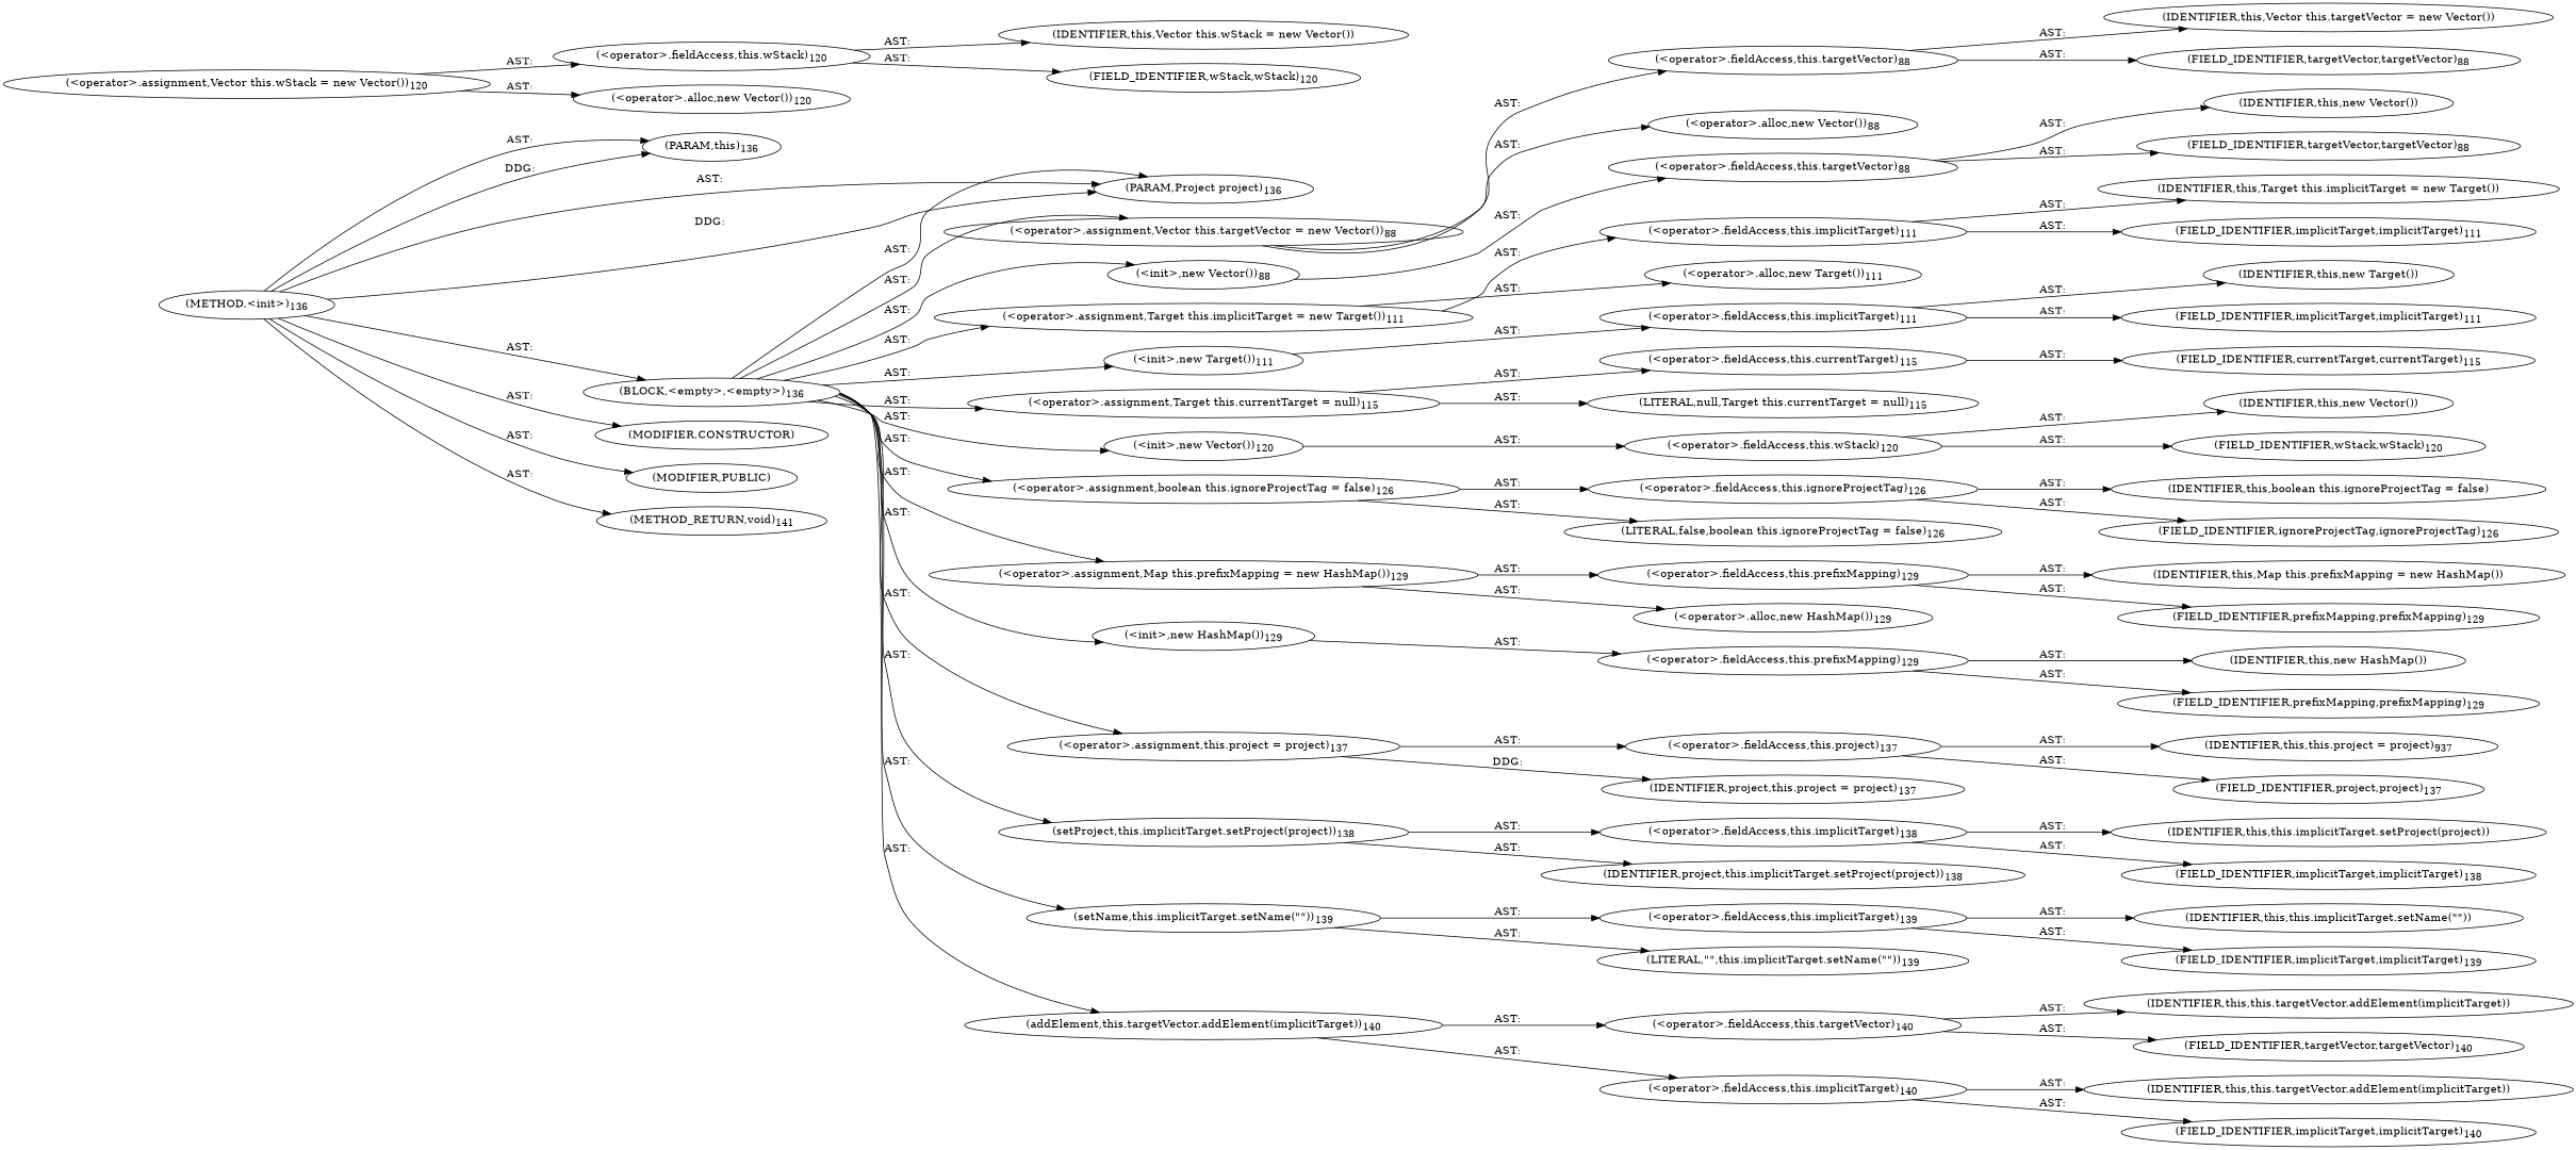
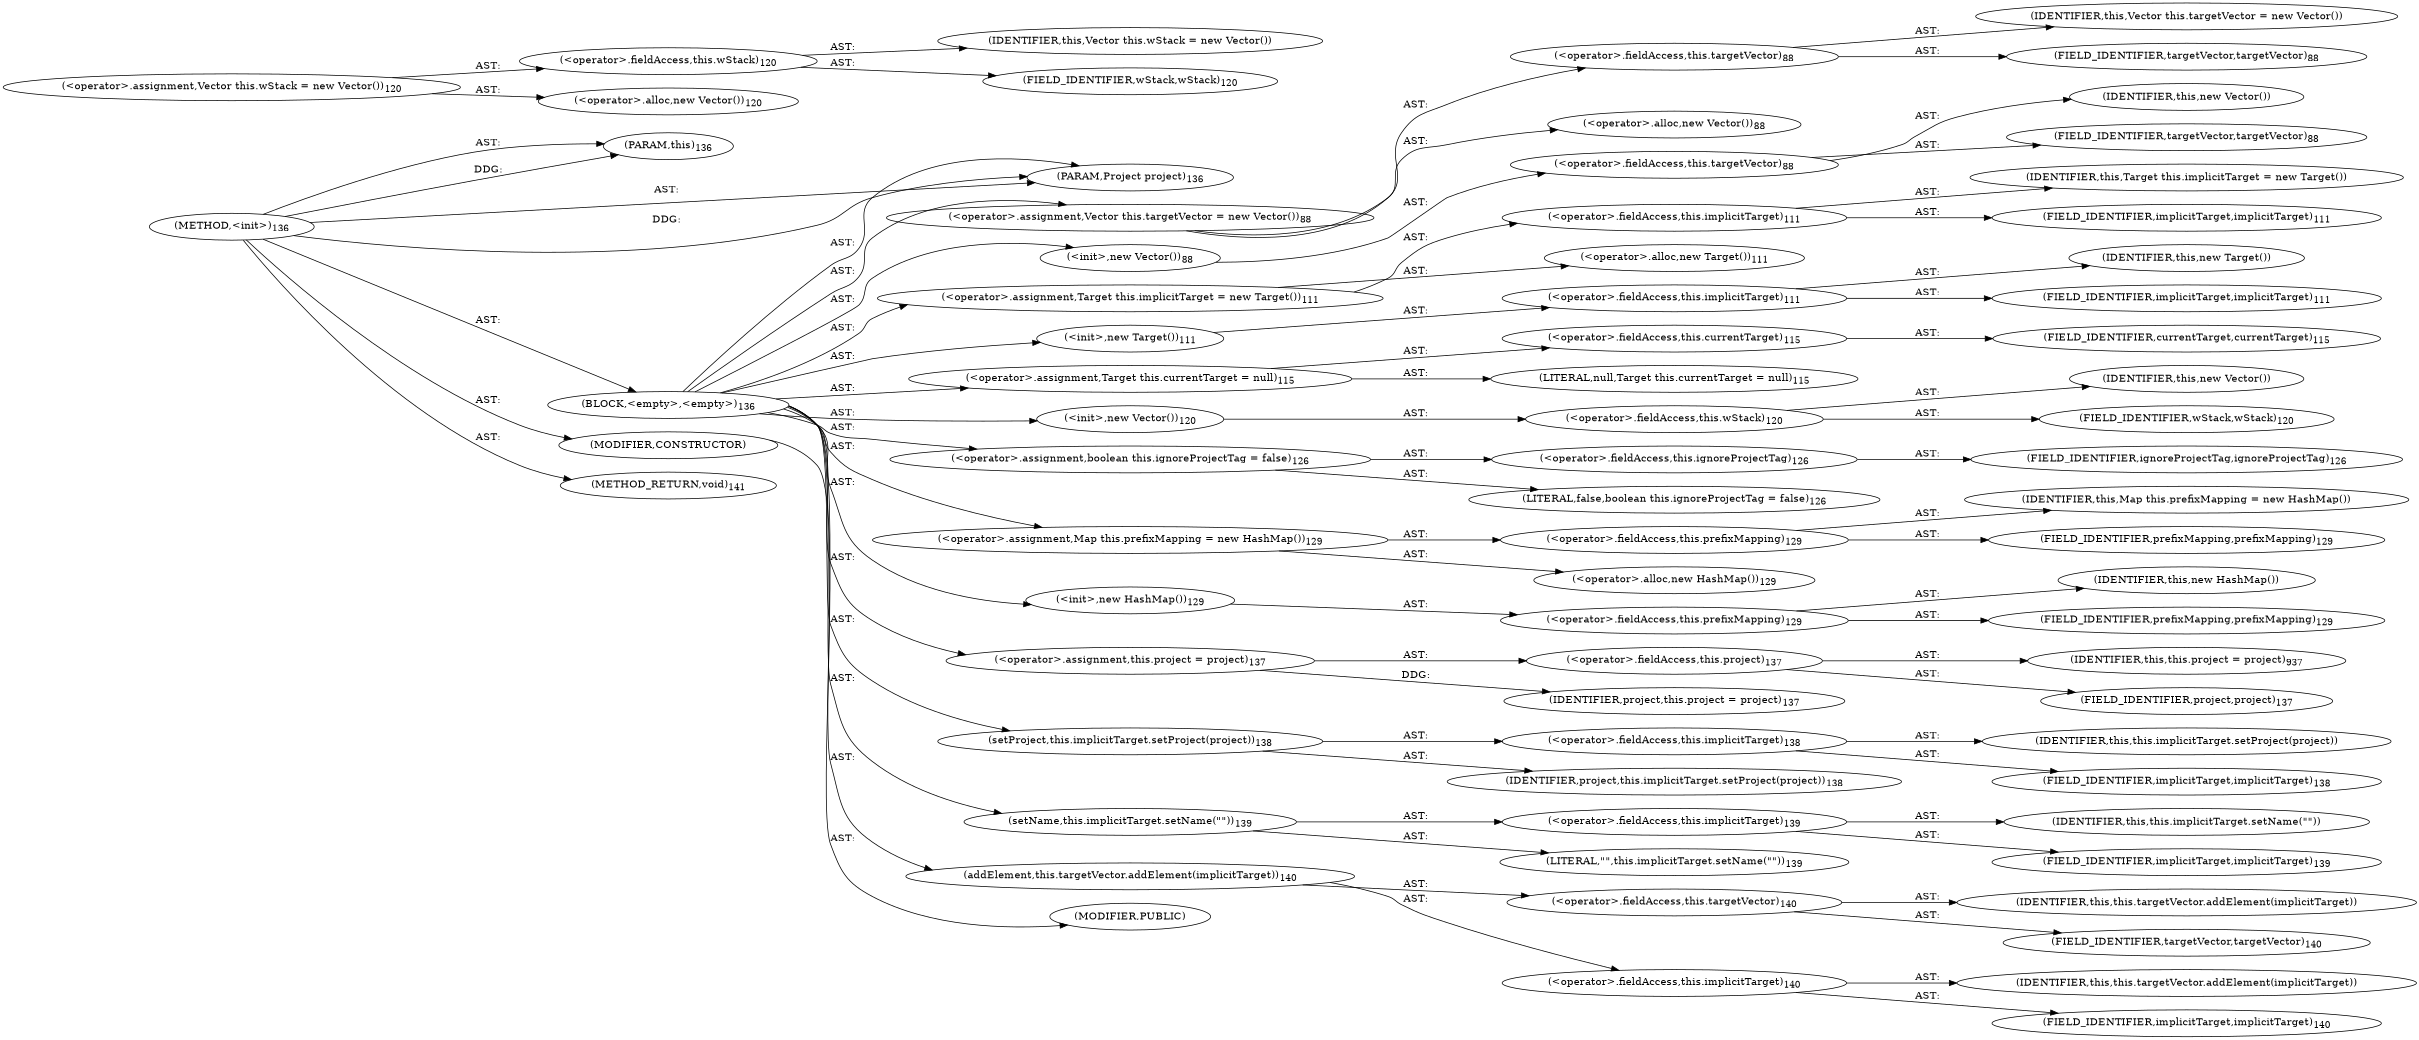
  digraph {
    rankdir=LR
    n1 [label=<(METHOD,&lt;init&gt;)<SUB>136</SUB>>]
    n2 [label=<(PARAM,this)<SUB>136</SUB>>]
    n3 [label=<(PARAM,Project project)<SUB>136</SUB>>]
    n4 [label=<(BLOCK,&lt;empty&gt;,&lt;empty&gt;)<SUB>136</SUB>>]
    n5 [label=<(MODIFIER,CONSTRUCTOR)>]
    n6 [label=<(MODIFIER,PUBLIC)>]
    n7 [label=<(METHOD_RETURN,void)<SUB>141</SUB>>]
    n8 [label=<(&lt;operator&gt;.assignment,Vector this.targetVector = new Vector())<SUB>88</SUB>>]
    n9 [label=<(&lt;init&gt;,new Vector())<SUB>88</SUB>>]
    n10 [label=<(&lt;operator&gt;.assignment,Target this.implicitTarget = new Target())<SUB>111</SUB>>]
    n11 [label=<(&lt;init&gt;,new Target())<SUB>111</SUB>>]
    n12 [label=<(&lt;operator&gt;.assignment,Target this.currentTarget = null)<SUB>115</SUB>>]
    n13 [label=<(&lt;init&gt;,new Vector())<SUB>120</SUB>>]
    n14 [label=<(&lt;operator&gt;.assignment,boolean this.ignoreProjectTag = false)<SUB>126</SUB>>]
    n15 [label=<(&lt;operator&gt;.assignment,Map this.prefixMapping = new HashMap())<SUB>129</SUB>>]
    n16 [label=<(&lt;init&gt;,new HashMap())<SUB>129</SUB>>]
    n17 [label=<(&lt;operator&gt;.assignment,this.project = project)<SUB>137</SUB>>]
    n18 [label=<(setProject,this.implicitTarget.setProject(project))<SUB>138</SUB>>]
    n19 [label=<(setName,this.implicitTarget.setName(&quot;&quot;))<SUB>139</SUB>>]
    n20 [label=<(addElement,this.targetVector.addElement(implicitTarget))<SUB>140</SUB>>]
    n21 [label=<(&lt;operator&gt;.fieldAccess,this.targetVector)<SUB>88</SUB>>]
    n22 [label=<(&lt;operator&gt;.alloc,new Vector())<SUB>88</SUB>>]
    n23 [label=<(&lt;operator&gt;.fieldAccess,this.targetVector)<SUB>88</SUB>>]
    n24 [label=<(&lt;operator&gt;.fieldAccess,this.implicitTarget)<SUB>111</SUB>>]
    n25 [label=<(&lt;operator&gt;.alloc,new Target())<SUB>111</SUB>>]
    n26 [label=<(&lt;operator&gt;.fieldAccess,this.implicitTarget)<SUB>111</SUB>>]
    n27 [label=<(&lt;operator&gt;.fieldAccess,this.currentTarget)<SUB>115</SUB>>]
    n28 [label=<(LITERAL,null,Target this.currentTarget = null)<SUB>115</SUB>>]
    n29 [label=<(&lt;operator&gt;.assignment,Vector this.wStack = new Vector())<SUB>120</SUB>>]
    n30 [label=<(&lt;operator&gt;.fieldAccess,this.wStack)<SUB>120</SUB>>]
    n31 [label=<(&lt;operator&gt;.alloc,new Vector())<SUB>120</SUB>>]
    n32 [label=<(&lt;operator&gt;.fieldAccess,this.wStack)<SUB>120</SUB>>]
    n33 [label=<(&lt;operator&gt;.fieldAccess,this.ignoreProjectTag)<SUB>126</SUB>>]
    n34 [label=<(LITERAL,false,boolean this.ignoreProjectTag = false)<SUB>126</SUB>>]
    n35 [label=<(&lt;operator&gt;.fieldAccess,this.prefixMapping)<SUB>129</SUB>>]
    n36 [label=<(&lt;operator&gt;.alloc,new HashMap())<SUB>129</SUB>>]
    n37 [label=<(&lt;operator&gt;.fieldAccess,this.prefixMapping)<SUB>129</SUB>>]
    n38 [label=<(&lt;operator&gt;.fieldAccess,this.project)<SUB>137</SUB>>]
    n39 [label=<(IDENTIFIER,project,this.project = project)<SUB>137</SUB>>]
    n40 [label=<(&lt;operator&gt;.fieldAccess,this.implicitTarget)<SUB>138</SUB>>]
    n41 [label=<(IDENTIFIER,project,this.implicitTarget.setProject(project))<SUB>138</SUB>>]
    n42 [label=<(&lt;operator&gt;.fieldAccess,this.implicitTarget)<SUB>139</SUB>>]
    n43 [label=<(LITERAL,&quot;&quot;,this.implicitTarget.setName(&quot;&quot;))<SUB>139</SUB>>]
    n44 [label=<(&lt;operator&gt;.fieldAccess,this.targetVector)<SUB>140</SUB>>]
    n45 [label=<(&lt;operator&gt;.fieldAccess,this.implicitTarget)<SUB>140</SUB>>]
    n46 [label=<(IDENTIFIER,this,Vector this.targetVector = new Vector())>]
    n47 [label=<(FIELD_IDENTIFIER,targetVector,targetVector)<SUB>88</SUB>>]
    n48 [label=<(IDENTIFIER,this,new Vector())>]
    n49 [label=<(FIELD_IDENTIFIER,targetVector,targetVector)<SUB>88</SUB>>]
    n50 [label=<(IDENTIFIER,this,Target this.implicitTarget = new Target())>]
    n51 [label=<(FIELD_IDENTIFIER,implicitTarget,implicitTarget)<SUB>111</SUB>>]
    n52 [label=<(IDENTIFIER,this,new Target())>]
    n53 [label=<(FIELD_IDENTIFIER,implicitTarget,implicitTarget)<SUB>111</SUB>>]
    n54 [label=<(FIELD_IDENTIFIER,currentTarget,currentTarget)<SUB>115</SUB>>]
    n55 [label=<(IDENTIFIER,this,Vector this.wStack = new Vector())>]
    n56 [label=<(FIELD_IDENTIFIER,wStack,wStack)<SUB>120</SUB>>]
    n57 [label=<(IDENTIFIER,this,new Vector())>]
    n58 [label=<(FIELD_IDENTIFIER,wStack,wStack)<SUB>120</SUB>>]
-   n59 [label=<(IDENTIFIER,this,boolean this.ignoreProjectTag = false)>]
    n60 [label=<(FIELD_IDENTIFIER,ignoreProjectTag,ignoreProjectTag)<SUB>126</SUB>>]
    n61 [label=<(IDENTIFIER,this,Map this.prefixMapping = new HashMap())>]
    n62 [label=<(FIELD_IDENTIFIER,prefixMapping,prefixMapping)<SUB>129</SUB>>]
    n63 [label=<(IDENTIFIER,this,new HashMap())>]
    n64 [label=<(FIELD_IDENTIFIER,prefixMapping,prefixMapping)<SUB>129</SUB>>]
    n65 [label=<(IDENTIFIER,this,this.project = project)<SUB>937</SUB>>]
    n66 [label=<(FIELD_IDENTIFIER,project,project)<SUB>137</SUB>>]
    n67 [label=<(IDENTIFIER,this,this.implicitTarget.setProject(project))>]
    n68 [label=<(FIELD_IDENTIFIER,implicitTarget,implicitTarget)<SUB>138</SUB>>]
    n69 [label=<(IDENTIFIER,this,this.implicitTarget.setName(&quot;&quot;))>]
    n70 [label=<(FIELD_IDENTIFIER,implicitTarget,implicitTarget)<SUB>139</SUB>>]
    n71 [label=<(IDENTIFIER,this,this.targetVector.addElement(implicitTarget))>]
    n72 [label=<(FIELD_IDENTIFIER,targetVector,targetVector)<SUB>140</SUB>>]
    n73 [label=<(IDENTIFIER,this,this.targetVector.addElement(implicitTarget))>]
    n74 [label=<(FIELD_IDENTIFIER,implicitTarget,implicitTarget)<SUB>140</SUB>>]
    n1 -> n2 [label="AST: "]
    n1 -> n2 [label="DDG: "]
    n1 -> n3 [label="AST: "]
    n1 -> n3 [label="DDG: "]
    n1 -> n4 [label="AST: "]
    n1 -> n5 [label="AST: "]
-   n1 -> n6 [label="AST: "]
+   n5 -> n6 [label="AST: "]
    n1 -> n7 [label="AST: "]
    n4 -> n3 [label="AST: "]
    n4 -> n8 [label="AST: "]
    n4 -> n9 [label="AST: "]
    n4 -> n10 [label="AST: "]
    n4 -> n11 [label="AST: "]
    n4 -> n12 [label="AST: "]
    n4 -> n13 [label="AST: "]
    n4 -> n14 [label="AST: "]
    n4 -> n15 [label="AST: "]
    n4 -> n16 [label="AST: "]
    n4 -> n17 [label="AST: "]
    n4 -> n18 [label="AST: "]
    n4 -> n19 [label="AST: "]
    n4 -> n20 [label="AST: "]
    n8 -> n21 [label="AST: "]
    n8 -> n22 [label="AST: "]
    n9 -> n23 [label="AST: "]
    n10 -> n24 [label="AST: "]
    n10 -> n25 [label="AST: "]
    n11 -> n26 [label="AST: "]
    n12 -> n27 [label="AST: "]
    n12 -> n28 [label="AST: "]
    n13 -> n32 [label="AST: "]
    n14 -> n33 [label="AST: "]
    n14 -> n34 [label="AST: "]
    n15 -> n35 [label="AST: "]
    n15 -> n36 [label="AST: "]
    n16 -> n37 [label="AST: "]
    n17 -> n38 [label="AST: "]
    n17 -> n39 [label="DDG: "]
    n18 -> n40 [label="AST: "]
    n18 -> n41 [label="AST: "]
    n19 -> n42 [label="AST: "]
    n19 -> n43 [label="AST: "]
    n20 -> n44 [label="AST: "]
    n20 -> n45 [label="AST: "]
    n21 -> n46 [label="AST: "]
    n21 -> n47 [label="AST: "]
    n23 -> n48 [label="AST: "]
    n23 -> n49 [label="AST: "]
    n24 -> n50 [label="AST: "]
    n24 -> n51 [label="AST: "]
    n26 -> n52 [label="AST: "]
    n26 -> n53 [label="AST: "]
    n27 -> n54 [label="AST: "]
    n29 -> n30 [label="AST: "]
    n29 -> n31 [label="AST: "]
    n30 -> n55 [label="AST: "]
    n30 -> n56 [label="AST: "]
    n32 -> n57 [label="AST: "]
    n32 -> n58 [label="AST: "]
-   n33 -> n59 [label="AST: "]
    n33 -> n60 [label="AST: "]
    n35 -> n61 [label="AST: "]
    n35 -> n62 [label="AST: "]
    n37 -> n63 [label="AST: "]
    n37 -> n64 [label="AST: "]
    n38 -> n65 [label="AST: "]
    n38 -> n66 [label="AST: "]
    n40 -> n67 [label="AST: "]
    n40 -> n68 [label="AST: "]
    n42 -> n69 [label="AST: "]
    n42 -> n70 [label="AST: "]
    n44 -> n71 [label="AST: "]
    n44 -> n72 [label="AST: "]
    n45 -> n73 [label="AST: "]
    n45 -> n74 [label="AST: "]
  }
